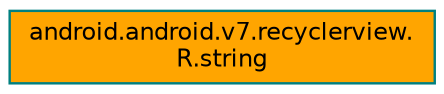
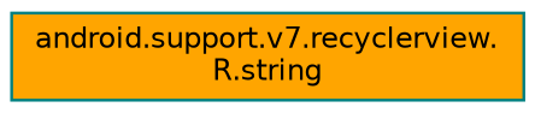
  digraph {
    rankdir=LR
-   n1 [color=teal fillcolor=orange fontname=Helvetica fontsize=10 height=0.2 label="android.android.v7.recyclerview.\lR.string" shape=record style=filled width=0.4]
+   n1 [color=teal fillcolor=orange fontname=Helvetica fontsize=10 height=0.2 label="android.support.v7.recyclerview.\lR.string" shape=record style=filled width=0.4]
  }
